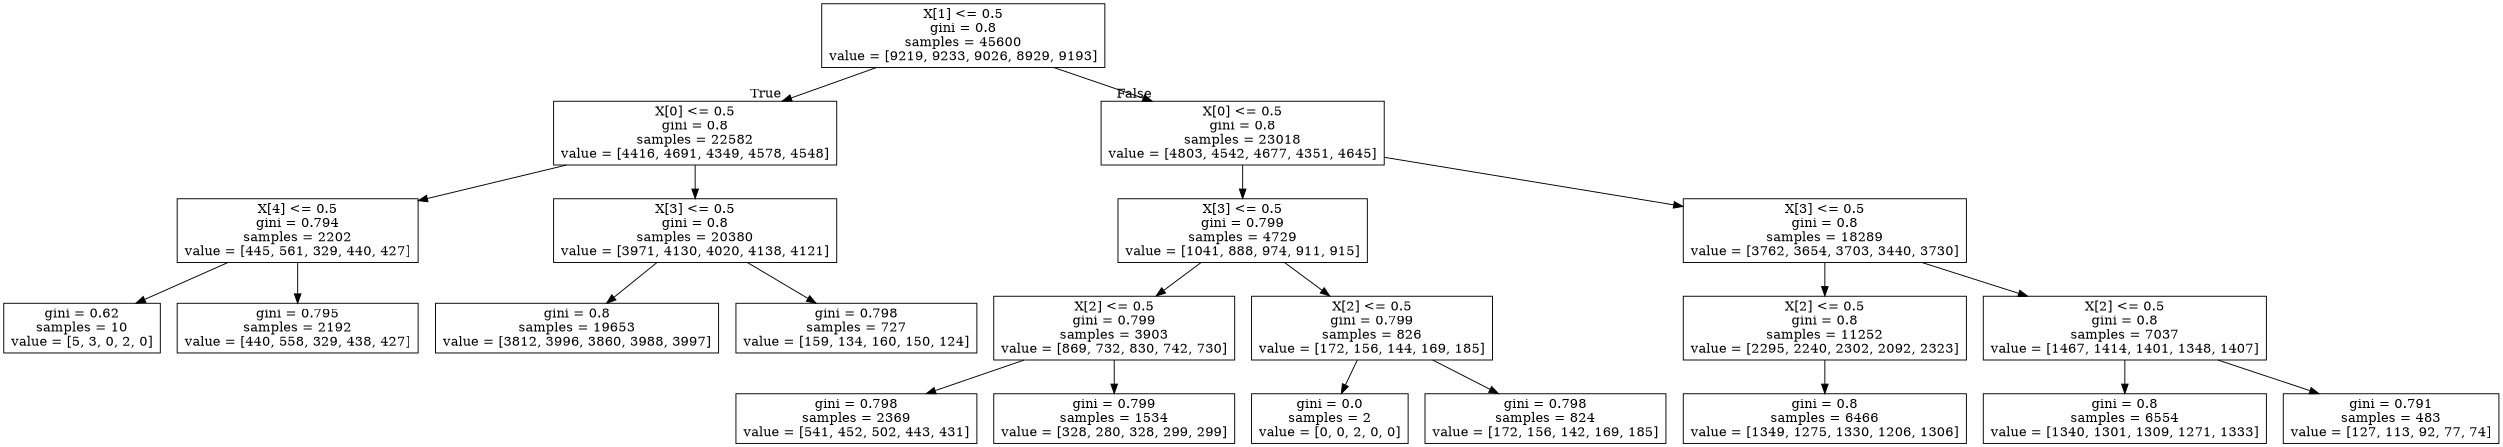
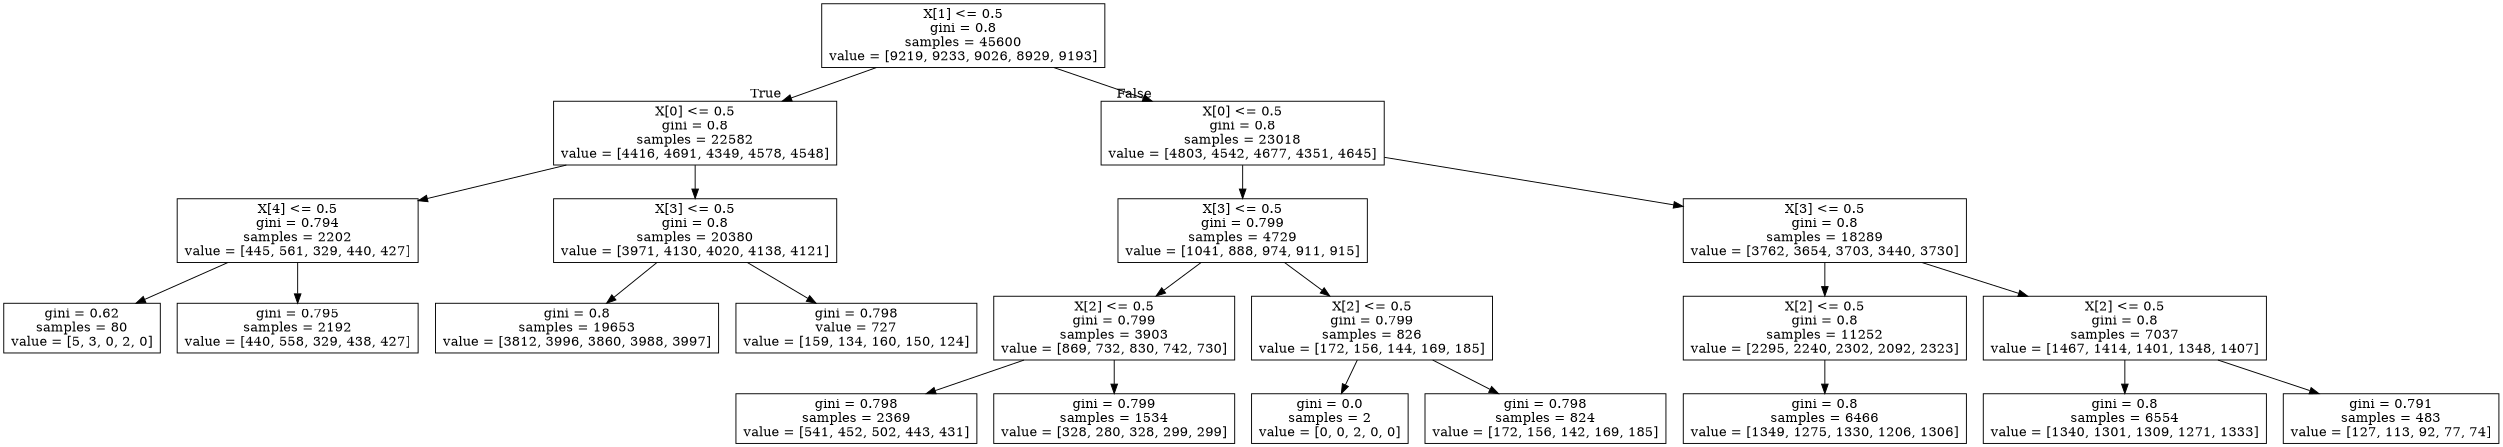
  digraph {
    node [shape=box]
    n1 [label="X[1] <= 0.5\ngini = 0.8\nsamples = 45600\nvalue = [9219, 9233, 9026, 8929, 9193]"]
    n2 [label="X[0] <= 0.5\ngini = 0.8\nsamples = 22582\nvalue = [4416, 4691, 4349, 4578, 4548]"]
    n3 [label="X[0] <= 0.5\ngini = 0.8\nsamples = 23018\nvalue = [4803, 4542, 4677, 4351, 4645]"]
    n4 [label="X[4] <= 0.5\ngini = 0.794\nsamples = 2202\nvalue = [445, 561, 329, 440, 427]"]
    n5 [label="X[3] <= 0.5\ngini = 0.8\nsamples = 20380\nvalue = [3971, 4130, 4020, 4138, 4121]"]
    n6 [label="X[3] <= 0.5\ngini = 0.799\nsamples = 4729\nvalue = [1041, 888, 974, 911, 915]"]
    n7 [label="X[3] <= 0.5\ngini = 0.8\nsamples = 18289\nvalue = [3762, 3654, 3703, 3440, 3730]"]
-   n8 [label="gini = 0.62\nsamples = 10\nvalue = [5, 3, 0, 2, 0]"]
+   n8 [label="gini = 0.62\nsamples = 80\nvalue = [5, 3, 0, 2, 0]"]
    n9 [label="gini = 0.795\nsamples = 2192\nvalue = [440, 558, 329, 438, 427]"]
    n10 [label="gini = 0.8\nsamples = 19653\nvalue = [3812, 3996, 3860, 3988, 3997]"]
-   n11 [label="gini = 0.798\nsamples = 727\nvalue = [159, 134, 160, 150, 124]"]
+   n11 [label="gini = 0.798\nvalue = 727\nvalue = [159, 134, 160, 150, 124]"]
    n12 [label="X[2] <= 0.5\ngini = 0.799\nsamples = 3903\nvalue = [869, 732, 830, 742, 730]"]
    n13 [label="X[2] <= 0.5\ngini = 0.799\nsamples = 826\nvalue = [172, 156, 144, 169, 185]"]
    n14 [label="X[2] <= 0.5\ngini = 0.8\nsamples = 11252\nvalue = [2295, 2240, 2302, 2092, 2323]"]
    n15 [label="X[2] <= 0.5\ngini = 0.8\nsamples = 7037\nvalue = [1467, 1414, 1401, 1348, 1407]"]
    n16 [label="gini = 0.798\nsamples = 2369\nvalue = [541, 452, 502, 443, 431]"]
    n17 [label="gini = 0.799\nsamples = 1534\nvalue = [328, 280, 328, 299, 299]"]
    n18 [label="gini = 0.0\nsamples = 2\nvalue = [0, 0, 2, 0, 0]"]
    n19 [label="gini = 0.798\nsamples = 824\nvalue = [172, 156, 142, 169, 185]"]
    n20 [label="gini = 0.8\nsamples = 6466\nvalue = [1349, 1275, 1330, 1206, 1306]"]
    n21 [label="gini = 0.8\nsamples = 6554\nvalue = [1340, 1301, 1309, 1271, 1333]"]
    n22 [label="gini = 0.791\nsamples = 483\nvalue = [127, 113, 92, 77, 74]"]
    n1 -> n2 [headlabel=True labelangle=45 labeldistance=2.5]
    n1 -> n3 [headlabel=False labelangle=-45 labeldistance=2.5]
    n2 -> n4
    n2 -> n5
    n3 -> n6
    n3 -> n7
    n4 -> n8
    n4 -> n9
    n5 -> n10
    n5 -> n11
    n6 -> n12
    n6 -> n13
    n7 -> n14
    n7 -> n15
    n12 -> n16
    n12 -> n17
    n13 -> n18
    n13 -> n19
    n14 -> n20
    n15 -> n21
    n15 -> n22
  }
